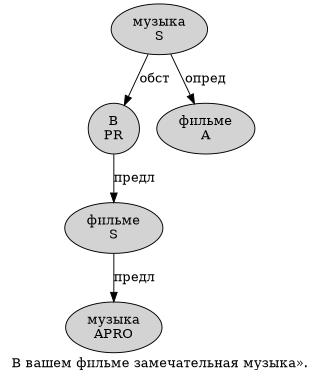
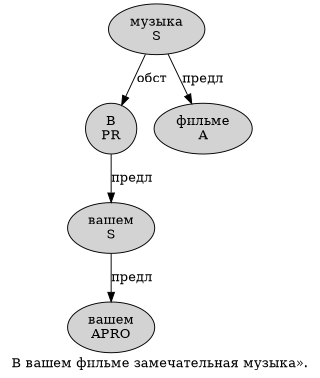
  digraph {
    label="В вашем фильме замечательная музыка»."
    node [fillcolor=lightgray penwidth=1 shape=ellipse style=filled]
    n1 [label="В\nPR"]
-   n2 [label="фильме\nS"]
-   n3 [label="музыка\nAPRO"]
+   n2 [label="вашем\nS"]
+   n3 [label="вашем\nAPRO"]
    n4 [label="фильме\nA"]
    n5 [label="музыка\nS"]
    n1 -> n2 [label="предл"]
    n2 -> n3 [label="предл"]
    n5 -> n1 [label="обст"]
-   n5 -> n4 [label="опред"]
+   n5 -> n4 [label="предл"]
  }
